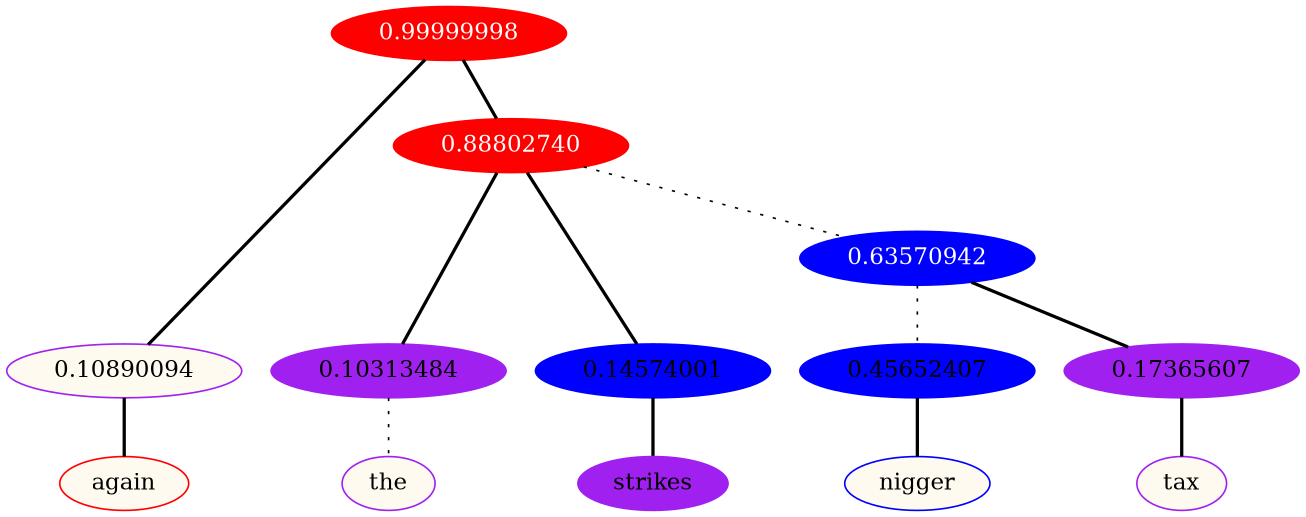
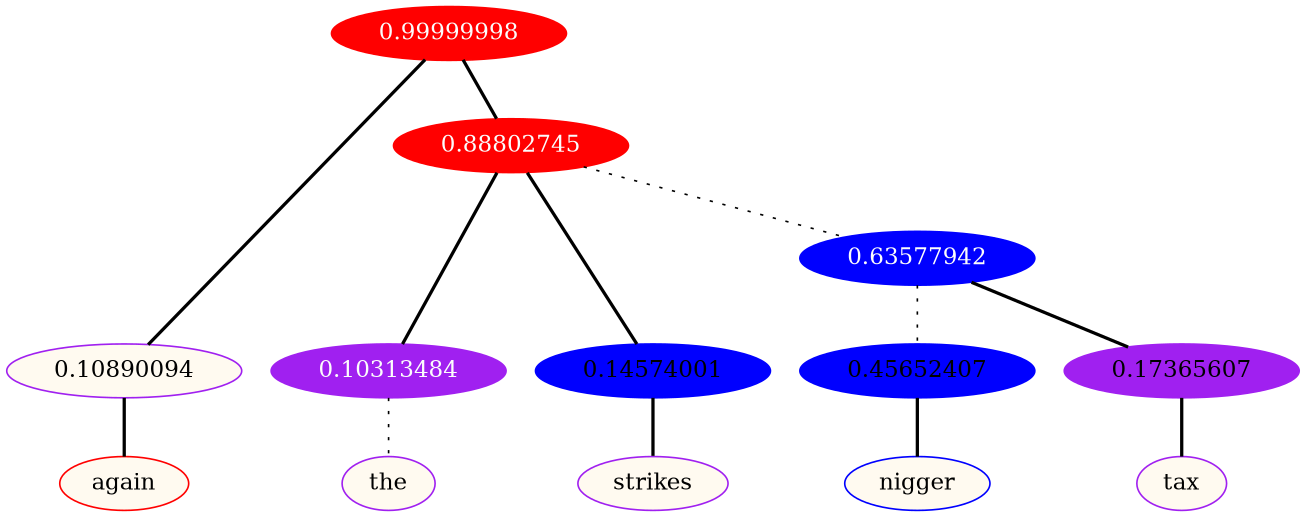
  graph {
    node [color=purple format=png nodesep=0.001 ordering=out overlap_scaling=0.01 ranksep=0.001 style=filled]
    edge [style=bold]
    n1 [fillcolor=floralwhite height=0.15 label=the style="filled,solid" width=0.15]
    n2 [color=blue fillcolor=floralwhite height=0.15 label=nigger style="filled,solid" width=0.15]
    n3 [fillcolor=floralwhite height=0.15 label=tax style="filled,solid" width=0.15]
-   n4 [fillcolor=purple height=0.15 label=strikes style="filled,solid" width=0.15]
+   n4 [fillcolor=floralwhite height=0.15 label=strikes style="filled,solid" width=0.15]
    n5 [color=red fillcolor=floralwhite height=0.15 label=again style="filled,solid" width=0.15]
-   n6 [fontcolor=black height=0.15 label=0.10313484 width=0.15]
+   n6 [fontcolor=grey99 height=0.15 label=0.10313484 width=0.15]
    n7 [color=blue fontcolor=black height=0.15 label=0.45652407 width=0.15]
    n8 [fontcolor=black height=0.15 label=0.17365607 width=0.15]
    n9 [color=blue fontcolor=black height=0.15 label=0.14574001 width=0.15]
    n10 [fillcolor=floralwhite fontcolor=black height=0.15 label=0.10890094 width=0.15]
    n11 [color=red fontcolor=grey99 height=0.15 label=0.99999998 width=0.15]
-   n12 [color=red fontcolor=grey99 height=0.15 label=0.88802740 width=0.15]
-   n13 [color=blue fontcolor=grey99 height=0.15 label=0.63570942 width=0.15]
+   n12 [color=red fontcolor=grey99 height=0.15 label=0.88802745 width=0.15]
+   n13 [color=blue fontcolor=grey99 height=0.15 label=0.63577942 width=0.15]
    subgraph sub_1 {
      rank=same
      n1
      n2
      n3
      n4
      n5
    }
    subgraph sub_2 {
      rank=same
      n6
      n7
      n8
      n9
      n10
    }
    n6 -- n1 [style=dotted]
    n7 -- n2
    n8 -- n3
    n9 -- n4
    n10 -- n5
    n11 -- n10
    n11 -- n12
    n12 -- n6
    n12 -- n9
    n12 -- n13 [style=dotted]
    n13 -- n7 [style=dotted]
    n13 -- n8
  }
